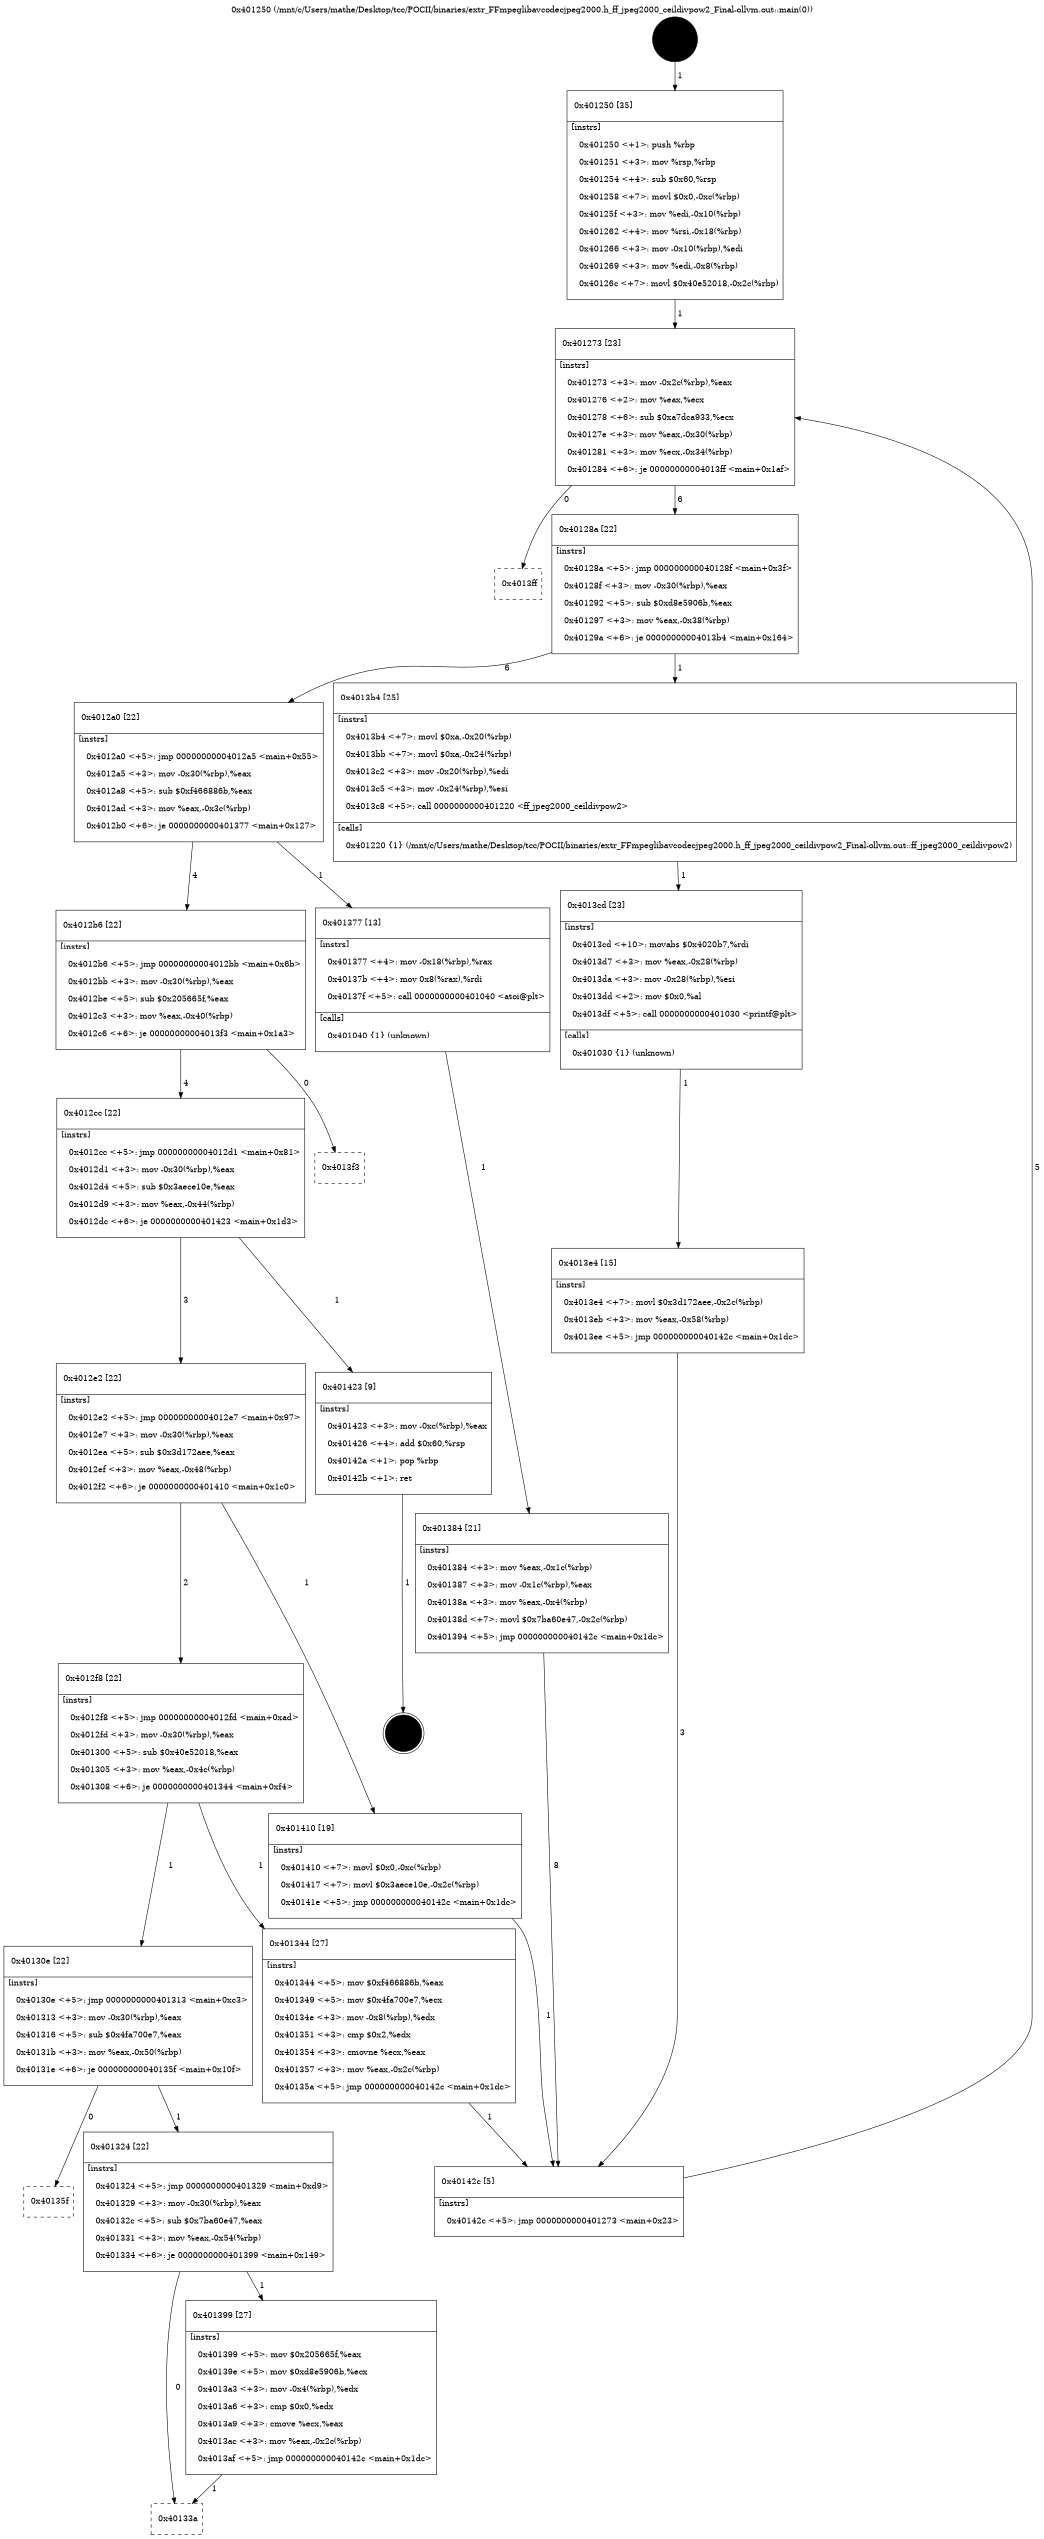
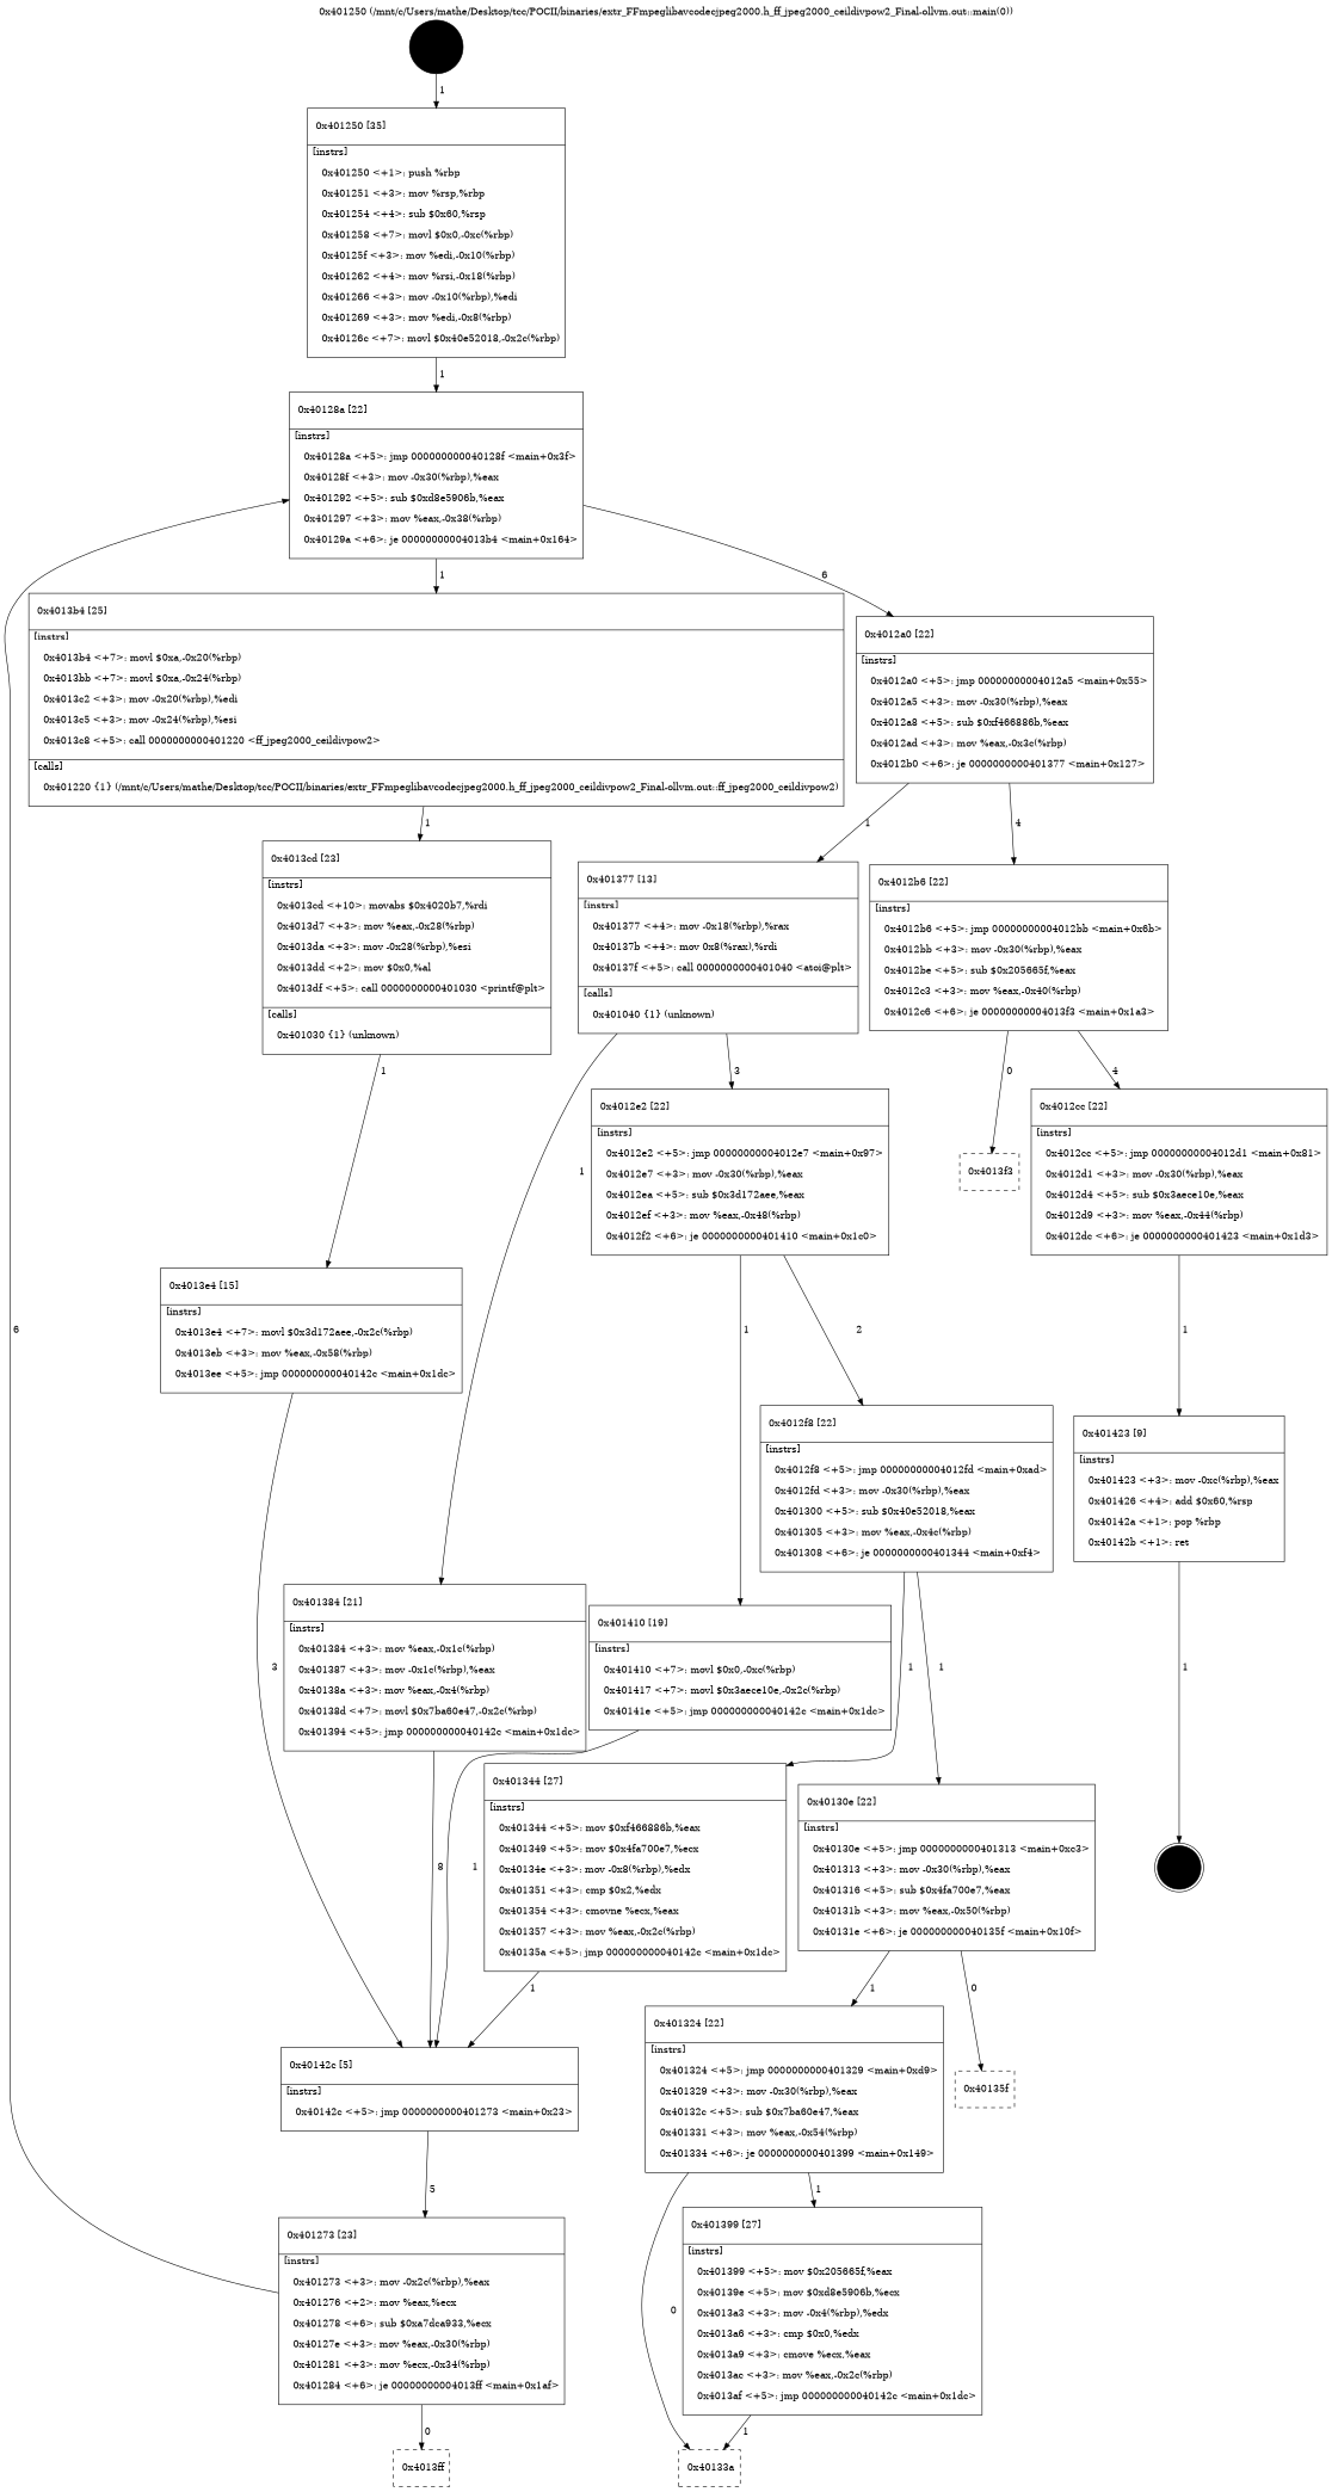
  digraph {
    fontname="DejaVu Serif"
    label="0x401250 (/mnt/c/Users/mathe/Desktop/tcc/POCII/binaries/extr_FFmpeglibavcodecjpeg2000.h_ff_jpeg2000_ceildivpow2_Final-ollvm.out::main(0))"
    labelloc=t
    node [fontname="DejaVu Serif" shape=record]
    edge [fontname="DejaVu Serif"]
    Entry [fillcolor=black height=0.3 shape=circle style=filled width=0.3]
    n2 [label="{\n     0x401250 [35]\l\n     | [instrs]\l\n     &nbsp;&nbsp;0x401250 \<+1\>: push %rbp\l\n     &nbsp;&nbsp;0x401251 \<+3\>: mov %rsp,%rbp\l\n     &nbsp;&nbsp;0x401254 \<+4\>: sub $0x60,%rsp\l\n     &nbsp;&nbsp;0x401258 \<+7\>: movl $0x0,-0xc(%rbp)\l\n     &nbsp;&nbsp;0x40125f \<+3\>: mov %edi,-0x10(%rbp)\l\n     &nbsp;&nbsp;0x401262 \<+4\>: mov %rsi,-0x18(%rbp)\l\n     &nbsp;&nbsp;0x401266 \<+3\>: mov -0x10(%rbp),%edi\l\n     &nbsp;&nbsp;0x401269 \<+3\>: mov %edi,-0x8(%rbp)\l\n     &nbsp;&nbsp;0x40126c \<+7\>: movl $0x40e52018,-0x2c(%rbp)\l\n  }"]
    n3 [label="{\n     0x401273 [23]\l\n     | [instrs]\l\n     &nbsp;&nbsp;0x401273 \<+3\>: mov -0x2c(%rbp),%eax\l\n     &nbsp;&nbsp;0x401276 \<+2\>: mov %eax,%ecx\l\n     &nbsp;&nbsp;0x401278 \<+6\>: sub $0xa7dca933,%ecx\l\n     &nbsp;&nbsp;0x40127e \<+3\>: mov %eax,-0x30(%rbp)\l\n     &nbsp;&nbsp;0x401281 \<+3\>: mov %ecx,-0x34(%rbp)\l\n     &nbsp;&nbsp;0x401284 \<+6\>: je 00000000004013ff \<main+0x1af\>\l\n  }"]
    n4 [label="{\n     0x4013ff\l\n  }" style=dashed]
    n5 [label="{\n     0x40128a [22]\l\n     | [instrs]\l\n     &nbsp;&nbsp;0x40128a \<+5\>: jmp 000000000040128f \<main+0x3f\>\l\n     &nbsp;&nbsp;0x40128f \<+3\>: mov -0x30(%rbp),%eax\l\n     &nbsp;&nbsp;0x401292 \<+5\>: sub $0xd8e5906b,%eax\l\n     &nbsp;&nbsp;0x401297 \<+3\>: mov %eax,-0x38(%rbp)\l\n     &nbsp;&nbsp;0x40129a \<+6\>: je 00000000004013b4 \<main+0x164\>\l\n  }"]
    n6 [label="{\n     0x4013b4 [25]\l\n     | [instrs]\l\n     &nbsp;&nbsp;0x4013b4 \<+7\>: movl $0xa,-0x20(%rbp)\l\n     &nbsp;&nbsp;0x4013bb \<+7\>: movl $0xa,-0x24(%rbp)\l\n     &nbsp;&nbsp;0x4013c2 \<+3\>: mov -0x20(%rbp),%edi\l\n     &nbsp;&nbsp;0x4013c5 \<+3\>: mov -0x24(%rbp),%esi\l\n     &nbsp;&nbsp;0x4013c8 \<+5\>: call 0000000000401220 \<ff_jpeg2000_ceildivpow2\>\l\n     | [calls]\l\n     &nbsp;&nbsp;0x401220 \{1\} (/mnt/c/Users/mathe/Desktop/tcc/POCII/binaries/extr_FFmpeglibavcodecjpeg2000.h_ff_jpeg2000_ceildivpow2_Final-ollvm.out::ff_jpeg2000_ceildivpow2)\l\n  }"]
    n7 [label="{\n     0x4012a0 [22]\l\n     | [instrs]\l\n     &nbsp;&nbsp;0x4012a0 \<+5\>: jmp 00000000004012a5 \<main+0x55\>\l\n     &nbsp;&nbsp;0x4012a5 \<+3\>: mov -0x30(%rbp),%eax\l\n     &nbsp;&nbsp;0x4012a8 \<+5\>: sub $0xf466886b,%eax\l\n     &nbsp;&nbsp;0x4012ad \<+3\>: mov %eax,-0x3c(%rbp)\l\n     &nbsp;&nbsp;0x4012b0 \<+6\>: je 0000000000401377 \<main+0x127\>\l\n  }"]
    n8 [label="{\n     0x4013cd [23]\l\n     | [instrs]\l\n     &nbsp;&nbsp;0x4013cd \<+10\>: movabs $0x4020b7,%rdi\l\n     &nbsp;&nbsp;0x4013d7 \<+3\>: mov %eax,-0x28(%rbp)\l\n     &nbsp;&nbsp;0x4013da \<+3\>: mov -0x28(%rbp),%esi\l\n     &nbsp;&nbsp;0x4013dd \<+2\>: mov $0x0,%al\l\n     &nbsp;&nbsp;0x4013df \<+5\>: call 0000000000401030 \<printf@plt\>\l\n     | [calls]\l\n     &nbsp;&nbsp;0x401030 \{1\} (unknown)\l\n  }"]
    n9 [label="{\n     0x401377 [13]\l\n     | [instrs]\l\n     &nbsp;&nbsp;0x401377 \<+4\>: mov -0x18(%rbp),%rax\l\n     &nbsp;&nbsp;0x40137b \<+4\>: mov 0x8(%rax),%rdi\l\n     &nbsp;&nbsp;0x40137f \<+5\>: call 0000000000401040 \<atoi@plt\>\l\n     | [calls]\l\n     &nbsp;&nbsp;0x401040 \{1\} (unknown)\l\n  }"]
    n10 [label="{\n     0x4012b6 [22]\l\n     | [instrs]\l\n     &nbsp;&nbsp;0x4012b6 \<+5\>: jmp 00000000004012bb \<main+0x6b\>\l\n     &nbsp;&nbsp;0x4012bb \<+3\>: mov -0x30(%rbp),%eax\l\n     &nbsp;&nbsp;0x4012be \<+5\>: sub $0x205665f,%eax\l\n     &nbsp;&nbsp;0x4012c3 \<+3\>: mov %eax,-0x40(%rbp)\l\n     &nbsp;&nbsp;0x4012c6 \<+6\>: je 00000000004013f3 \<main+0x1a3\>\l\n  }"]
    Exit [fillcolor=black height=0.3 peripheries=2 shape=circle style=filled width=0.3]
    n12 [label="{\n     0x4013e4 [15]\l\n     | [instrs]\l\n     &nbsp;&nbsp;0x4013e4 \<+7\>: movl $0x3d172aee,-0x2c(%rbp)\l\n     &nbsp;&nbsp;0x4013eb \<+3\>: mov %eax,-0x58(%rbp)\l\n     &nbsp;&nbsp;0x4013ee \<+5\>: jmp 000000000040142c \<main+0x1dc\>\l\n  }"]
    n13 [label="{\n     0x401384 [21]\l\n     | [instrs]\l\n     &nbsp;&nbsp;0x401384 \<+3\>: mov %eax,-0x1c(%rbp)\l\n     &nbsp;&nbsp;0x401387 \<+3\>: mov -0x1c(%rbp),%eax\l\n     &nbsp;&nbsp;0x40138a \<+3\>: mov %eax,-0x4(%rbp)\l\n     &nbsp;&nbsp;0x40138d \<+7\>: movl $0x7ba60e47,-0x2c(%rbp)\l\n     &nbsp;&nbsp;0x401394 \<+5\>: jmp 000000000040142c \<main+0x1dc\>\l\n  }"]
    n14 [label="{\n     0x4013f3\l\n  }" style=dashed]
    n15 [label="{\n     0x4012cc [22]\l\n     | [instrs]\l\n     &nbsp;&nbsp;0x4012cc \<+5\>: jmp 00000000004012d1 \<main+0x81\>\l\n     &nbsp;&nbsp;0x4012d1 \<+3\>: mov -0x30(%rbp),%eax\l\n     &nbsp;&nbsp;0x4012d4 \<+5\>: sub $0x3aece10e,%eax\l\n     &nbsp;&nbsp;0x4012d9 \<+3\>: mov %eax,-0x44(%rbp)\l\n     &nbsp;&nbsp;0x4012dc \<+6\>: je 0000000000401423 \<main+0x1d3\>\l\n  }"]
    n16 [label="{\n     0x40142c [5]\l\n     | [instrs]\l\n     &nbsp;&nbsp;0x40142c \<+5\>: jmp 0000000000401273 \<main+0x23\>\l\n  }"]
    n17 [label="{\n     0x401423 [9]\l\n     | [instrs]\l\n     &nbsp;&nbsp;0x401423 \<+3\>: mov -0xc(%rbp),%eax\l\n     &nbsp;&nbsp;0x401426 \<+4\>: add $0x60,%rsp\l\n     &nbsp;&nbsp;0x40142a \<+1\>: pop %rbp\l\n     &nbsp;&nbsp;0x40142b \<+1\>: ret\l\n  }"]
    n18 [label="{\n     0x4012e2 [22]\l\n     | [instrs]\l\n     &nbsp;&nbsp;0x4012e2 \<+5\>: jmp 00000000004012e7 \<main+0x97\>\l\n     &nbsp;&nbsp;0x4012e7 \<+3\>: mov -0x30(%rbp),%eax\l\n     &nbsp;&nbsp;0x4012ea \<+5\>: sub $0x3d172aee,%eax\l\n     &nbsp;&nbsp;0x4012ef \<+3\>: mov %eax,-0x48(%rbp)\l\n     &nbsp;&nbsp;0x4012f2 \<+6\>: je 0000000000401410 \<main+0x1c0\>\l\n  }"]
    n19 [label="{\n     0x401410 [19]\l\n     | [instrs]\l\n     &nbsp;&nbsp;0x401410 \<+7\>: movl $0x0,-0xc(%rbp)\l\n     &nbsp;&nbsp;0x401417 \<+7\>: movl $0x3aece10e,-0x2c(%rbp)\l\n     &nbsp;&nbsp;0x40141e \<+5\>: jmp 000000000040142c \<main+0x1dc\>\l\n  }"]
    n20 [label="{\n     0x4012f8 [22]\l\n     | [instrs]\l\n     &nbsp;&nbsp;0x4012f8 \<+5\>: jmp 00000000004012fd \<main+0xad\>\l\n     &nbsp;&nbsp;0x4012fd \<+3\>: mov -0x30(%rbp),%eax\l\n     &nbsp;&nbsp;0x401300 \<+5\>: sub $0x40e52018,%eax\l\n     &nbsp;&nbsp;0x401305 \<+3\>: mov %eax,-0x4c(%rbp)\l\n     &nbsp;&nbsp;0x401308 \<+6\>: je 0000000000401344 \<main+0xf4\>\l\n  }"]
    n21 [label="{\n     0x40133a\l\n  }" style=dashed]
    n22 [label="{\n     0x401344 [27]\l\n     | [instrs]\l\n     &nbsp;&nbsp;0x401344 \<+5\>: mov $0xf466886b,%eax\l\n     &nbsp;&nbsp;0x401349 \<+5\>: mov $0x4fa700e7,%ecx\l\n     &nbsp;&nbsp;0x40134e \<+3\>: mov -0x8(%rbp),%edx\l\n     &nbsp;&nbsp;0x401351 \<+3\>: cmp $0x2,%edx\l\n     &nbsp;&nbsp;0x401354 \<+3\>: cmovne %ecx,%eax\l\n     &nbsp;&nbsp;0x401357 \<+3\>: mov %eax,-0x2c(%rbp)\l\n     &nbsp;&nbsp;0x40135a \<+5\>: jmp 000000000040142c \<main+0x1dc\>\l\n  }"]
    n23 [label="{\n     0x40130e [22]\l\n     | [instrs]\l\n     &nbsp;&nbsp;0x40130e \<+5\>: jmp 0000000000401313 \<main+0xc3\>\l\n     &nbsp;&nbsp;0x401313 \<+3\>: mov -0x30(%rbp),%eax\l\n     &nbsp;&nbsp;0x401316 \<+5\>: sub $0x4fa700e7,%eax\l\n     &nbsp;&nbsp;0x40131b \<+3\>: mov %eax,-0x50(%rbp)\l\n     &nbsp;&nbsp;0x40131e \<+6\>: je 000000000040135f \<main+0x10f\>\l\n  }"]
    n24 [label="{\n     0x401399 [27]\l\n     | [instrs]\l\n     &nbsp;&nbsp;0x401399 \<+5\>: mov $0x205665f,%eax\l\n     &nbsp;&nbsp;0x40139e \<+5\>: mov $0xd8e5906b,%ecx\l\n     &nbsp;&nbsp;0x4013a3 \<+3\>: mov -0x4(%rbp),%edx\l\n     &nbsp;&nbsp;0x4013a6 \<+3\>: cmp $0x0,%edx\l\n     &nbsp;&nbsp;0x4013a9 \<+3\>: cmove %ecx,%eax\l\n     &nbsp;&nbsp;0x4013ac \<+3\>: mov %eax,-0x2c(%rbp)\l\n     &nbsp;&nbsp;0x4013af \<+5\>: jmp 000000000040142c \<main+0x1dc\>\l\n  }"]
    n25 [label="{\n     0x401324 [22]\l\n     | [instrs]\l\n     &nbsp;&nbsp;0x401324 \<+5\>: jmp 0000000000401329 \<main+0xd9\>\l\n     &nbsp;&nbsp;0x401329 \<+3\>: mov -0x30(%rbp),%eax\l\n     &nbsp;&nbsp;0x40132c \<+5\>: sub $0x7ba60e47,%eax\l\n     &nbsp;&nbsp;0x401331 \<+3\>: mov %eax,-0x54(%rbp)\l\n     &nbsp;&nbsp;0x401334 \<+6\>: je 0000000000401399 \<main+0x149\>\l\n  }"]
    n26 [label="{\n     0x40135f\l\n  }" style=dashed]
    Entry -> n2 [label=" 1"]
-   n2 -> n3 [label=" 1"]
+   n2 -> n5 [label=" 1"]
    n3 -> n4 [label=" 0"]
    n3 -> n5 [label=" 6"]
    n5 -> n6 [label=" 1"]
    n5 -> n7 [label=" 6"]
    n6 -> n8 [label=" 1"]
    n7 -> n9 [label=" 1"]
    n7 -> n10 [label=" 4"]
    n8 -> n12 [label=" 1"]
    n9 -> n13 [label=" 1"]
    n10 -> n14 [label=" 0"]
    n10 -> n15 [label=" 4"]
    n12 -> n16 [label=" 3"]
    n13 -> n16 [label=" 8"]
    n15 -> n17 [label=" 1"]
-   n15 -> n18 [label=" 3"]
+   n9 -> n18 [label=" 3"]
    n16 -> n3 [label=" 5"]
    n17 -> Exit [label=" 1"]
    n18 -> n19 [label=" 1"]
    n18 -> n20 [label=" 2"]
    n19 -> n16 [label=" 1"]
    n20 -> n22 [label=" 1"]
    n20 -> n23 [label=" 1"]
    n22 -> n16 [label=" 1"]
    n23 -> n25 [label=" 1"]
    n23 -> n26 [label=" 0"]
    n24 -> n21 [label=" 1"]
    n25 -> n21 [label=" 0"]
    n25 -> n24 [label=" 1"]
  }
